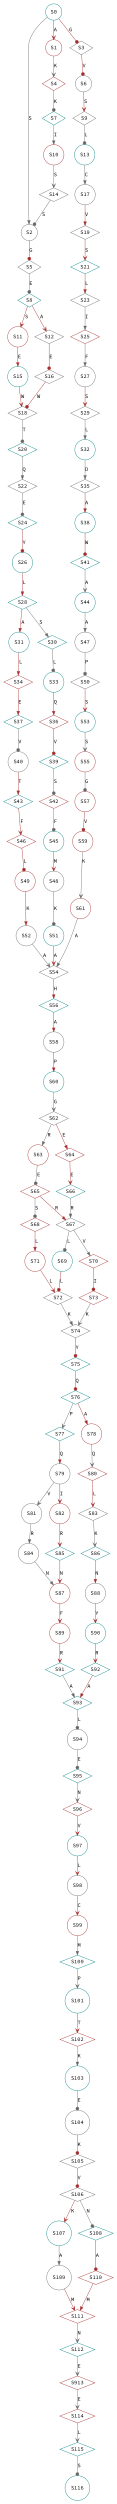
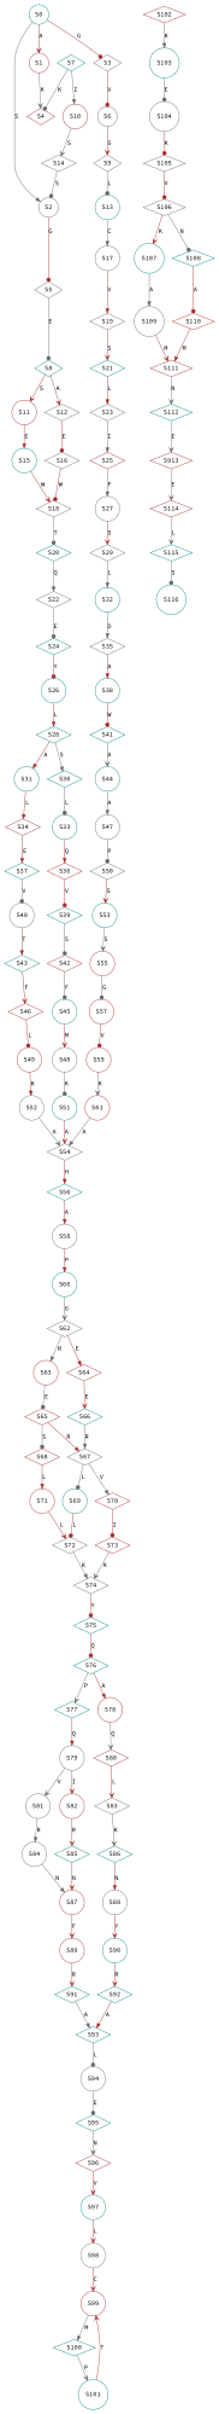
  strict digraph {
    fontname="Source Code Pro"
    node [color=teal fontname="Source Code Pro" shape=diamond]
    edge [arrowhead=vee color=brown fontname="Source Code Pro"]
    S0 [shape=circle]
    S1 [color=brown shape=circle]
    S2 [color=gray40 shape=circle]
    S3 [color=gray40]
    S4 [color=brown]
    S5 [color=gray40]
    S6 [color=gray40 shape=circle]
    S7
    S8
    S9 [color=gray40]
    S10 [color=brown shape=circle]
    S11 [color=brown shape=circle]
    S12 [color=gray40]
    S13 [shape=circle]
    S14 [color=gray40]
    S15 [shape=circle]
    S16 [color=gray40]
    S17 [color=gray40 shape=circle]
    S18 [color=gray40]
    S19 [color=gray40]
    S20
    S21
    S22 [color=gray40]
    S23 [color=gray40]
    S24
    S25 [color=brown]
    S26 [shape=circle]
    S27 [color=gray40 shape=circle]
    S28
    S29 [color=gray40]
    S30
    S31 [shape=circle]
    S32 [shape=circle]
    S33 [shape=circle]
    S34 [color=brown]
    S35 [color=gray40]
    S36 [color=brown]
    S37
    S38 [shape=circle]
    S39
    S40 [color=gray40 shape=circle]
    S41
    S42 [color=brown]
    S43
    S44 [shape=circle]
    S45 [shape=circle]
    S46 [color=brown]
    S47 [color=gray40 shape=circle]
    S48 [color=gray40 shape=circle]
    S49 [color=brown shape=circle]
    S50 [color=gray40]
    S51 [shape=circle]
    S52 [color=gray40 shape=circle]
    S53 [shape=circle]
    S54 [color=gray40]
    S55 [color=brown shape=circle]
    S56
    S57 [color=brown shape=circle]
    S58 [color=gray40 shape=circle]
    S59 [color=brown shape=circle]
    S60 [shape=circle]
    S61 [color=brown shape=circle]
    S62 [color=gray40]
    S63 [color=brown shape=circle]
    S64 [color=brown]
    S65 [color=brown]
    S66
    S67 [color=gray40]
    S68 [color=brown]
    S69 [shape=circle]
    S70 [color=brown]
    S71 [color=brown shape=circle]
    S72 [color=gray40]
    S73 [color=brown]
    S74 [color=gray40]
    S75
    S76
    S77
    S78 [color=brown shape=circle]
    S79 [color=gray40 shape=circle]
    S80 [color=brown]
    S81 [color=gray40 shape=circle]
    S82 [color=brown shape=circle]
    S83 [color=gray40]
    S84 [color=gray40 shape=circle]
    S85
    S86
    S87 [color=brown shape=circle]
    S88 [color=gray40 shape=circle]
    S89 [color=brown shape=circle]
    S90 [shape=circle]
    S91
    S92
    S93
    S94 [color=gray40 shape=circle]
    S95
    S96 [color=brown]
    S97 [shape=circle]
    S98 [color=gray40 shape=circle]
    S99 [color=brown shape=circle]
    S100
    S101 [shape=circle]
    S102 [color=brown]
    S103 [shape=circle]
    S104 [color=gray40 shape=circle]
    S105 [color=gray40]
    S106 [color=gray40]
    S107 [shape=circle]
    S108
    S109 [color=gray40 shape=circle]
    S110 [color=brown]
    S111 [color=brown]
    S112
    n114 [color=brown label=S913]
    S114 [color=brown]
    S115
    S116 [shape=circle]
    S0 -> S1 [label=A]
    S0 -> S2 [arrowhead=normal color=gray40 label=S]
    S0 -> S3 [arrowhead=dot label=G]
    S1 -> S4 [color=gray40 label=K]
    S2 -> S5 [arrowhead=dot label=G]
    S3 -> S6 [arrowhead=dot label=V]
-   S4 -> S7 [arrowhead=dot color=gray40 label=K]
+   S7 -> S4 [arrowhead=dot color=gray40 label=K]
    S5 -> S8 [arrowhead=dot color=gray40 label=E]
    S6 -> S9 [label=S]
    S7 -> S10 [arrowhead=normal color=gray40 label=I]
    S8 -> S11 [label=S]
    S8 -> S12 [label=A]
    S9 -> S13 [arrowhead=dot color=gray40 label=L]
    S10 -> S14 [color=gray40 label=S]
    S11 -> S15 [arrowhead=normal label=E]
    S12 -> S16 [arrowhead=dot label=E]
    S13 -> S17 [arrowhead=normal color=gray40 label=C]
    S14 -> S2 [arrowhead=dot color=gray40 label=S]
    S15 -> S18 [label=W]
    S16 -> S18 [arrowhead=dot label=W]
    S17 -> S19 [arrowhead=normal label=V]
    S18 -> S20 [arrowhead=dot color=gray40 label=T]
    S19 -> S21 [label=S]
    S20 -> S22 [arrowhead=normal color=gray40 label=Q]
    S21 -> S23 [arrowhead=normal label=L]
    S22 -> S24 [arrowhead=dot color=gray40 label=E]
    S23 -> S25 [arrowhead=normal color=gray40 label=I]
    S24 -> S26 [arrowhead=dot label=Y]
    S25 -> S27 [arrowhead=normal color=gray40 label=F]
    S26 -> S28 [arrowhead=normal label=L]
    S27 -> S29 [label=S]
    S28 -> S30 [arrowhead=normal color=gray40 label=S]
    S28 -> S31 [arrowhead=normal label=A]
    S29 -> S32 [arrowhead=normal color=gray40 label=L]
    S30 -> S33 [arrowhead=dot color=gray40 label=L]
    S31 -> S34 [arrowhead=normal label=L]
    S32 -> S35 [arrowhead=normal color=gray40 label=D]
    S33 -> S36 [arrowhead=normal label=Q]
    S34 -> S37 [arrowhead=normal label=E]
    S35 -> S38 [arrowhead=normal label=A]
    S36 -> S39 [arrowhead=dot label=V]
    S37 -> S40 [arrowhead=dot color=gray40 label=V]
    S38 -> S41 [arrowhead=dot label=W]
    S39 -> S42 [arrowhead=dot color=gray40 label=S]
    S40 -> S43 [arrowhead=normal label=T]
    S41 -> S44 [color=gray40 label=A]
    S42 -> S45 [arrowhead=dot color=gray40 label=F]
    S43 -> S46 [label=F]
    S44 -> S47 [arrowhead=normal color=gray40 label=A]
    S45 -> S48 [label=M]
    S46 -> S49 [arrowhead=dot label=L]
    S47 -> S50 [arrowhead=dot color=gray40 label=P]
    S48 -> S51 [arrowhead=dot color=gray40 label=K]
    S49 -> S52 [arrowhead=normal label=K]
    S50 -> S53 [label=S]
    S51 -> S54 [label=A]
    S52 -> S54 [color=gray40 label=A]
    S53 -> S55 [color=gray40 label=S]
    S54 -> S56 [arrowhead=normal label=H]
    S55 -> S57 [arrowhead=dot color=gray40 label=G]
    S56 -> S58 [arrowhead=normal label=A]
    S57 -> S59 [arrowhead=dot label=V]
    S58 -> S60 [arrowhead=normal label=P]
    S59 -> S61 [color=gray40 label=K]
    S60 -> S62 [color=gray40 label=G]
    S61 -> S54 [arrowhead=normal color=gray40 label=A]
    S62 -> S63 [arrowhead=normal color=gray40 label=R]
    S62 -> S64 [arrowhead=normal label=E]
    S63 -> S65 [arrowhead=dot color=gray40 label=E]
    S64 -> S66 [label=E]
    S65 -> S67 [arrowhead=normal label=R]
    S65 -> S68 [arrowhead=dot color=gray40 label=S]
    S66 -> S67 [arrowhead=normal color=gray40 label=R]
    S67 -> S69 [arrowhead=dot color=gray40 label=L]
    S67 -> S70 [arrowhead=normal color=gray40 label=V]
    S68 -> S71 [arrowhead=normal label=L]
    S69 -> S72 [arrowhead=dot label=L]
    S70 -> S73 [arrowhead=dot label=I]
    S71 -> S72 [label=L]
    S72 -> S74 [arrowhead=normal color=gray40 label=K]
    S73 -> S74 [color=gray40 label=K]
    S74 -> S75 [arrowhead=dot label=Y]
    S75 -> S76 [arrowhead=dot label=Q]
    S76 -> S77 [color=gray40 label=P]
    S76 -> S78 [arrowhead=normal label=A]
    S77 -> S79 [arrowhead=normal label=Q]
    S78 -> S80 [color=gray40 label=Q]
    S79 -> S81 [color=gray40 label=V]
    S79 -> S82 [label=I]
    S80 -> S83 [label=L]
    S81 -> S84 [arrowhead=normal color=gray40 label=R]
    S82 -> S85 [label=R]
    S83 -> S86 [color=gray40 label=K]
    S84 -> S87 [arrowhead=normal color=gray40 label=N]
    S85 -> S87 [label=N]
    S86 -> S88 [arrowhead=normal label=N]
    S87 -> S89 [label=F]
    S88 -> S90 [label=Y]
    S89 -> S91 [label=R]
    S90 -> S92 [label=R]
    S91 -> S93 [arrowhead=normal color=gray40 label=A]
    S92 -> S93 [arrowhead=normal label=A]
    S93 -> S94 [arrowhead=dot color=gray40 label=L]
    S94 -> S95 [arrowhead=dot color=gray40 label=E]
    S95 -> S96 [color=gray40 label=N]
    S96 -> S97 [label=V]
    S97 -> S98 [label=L]
    S98 -> S99 [label=C]
    S99 -> S100 [arrowhead=normal color=gray40 label=M]
    S100 -> S101 [color=gray40 label=P]
-   S101 -> S102 [label=T]
+   S101 -> S99 [label=T]
    S102 -> S103 [arrowhead=normal color=gray40 label=K]
    S103 -> S104 [arrowhead=dot color=gray40 label=E]
    S104 -> S105 [arrowhead=dot label=K]
    S105 -> S106 [arrowhead=dot label=V]
    S106 -> S107 [label=K]
    S106 -> S108 [arrowhead=dot color=gray40 label=N]
    S107 -> S109 [arrowhead=normal color=gray40 label=A]
    S108 -> S110 [arrowhead=dot label=A]
    S109 -> S111 [label=M]
    S110 -> S111 [arrowhead=normal label=M]
    S111 -> S112 [color=gray40 label=N]
    S112 -> n114 [color=gray40 label=E]
    n114 -> S114 [color=gray40 label=E]
    S114 -> S115 [color=gray40 label=L]
    S115 -> S116 [arrowhead=dot color=gray40 label=S]
  }
